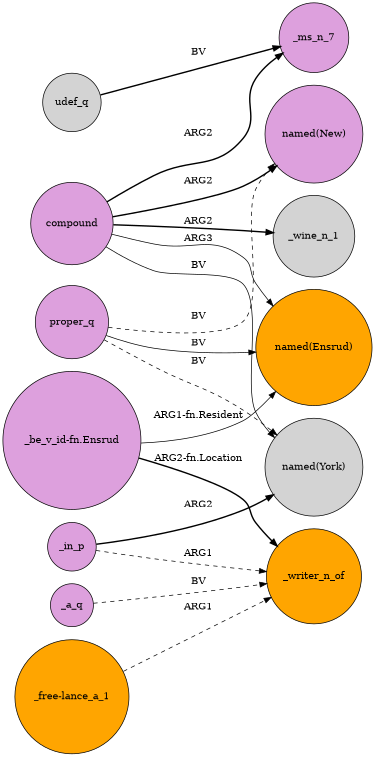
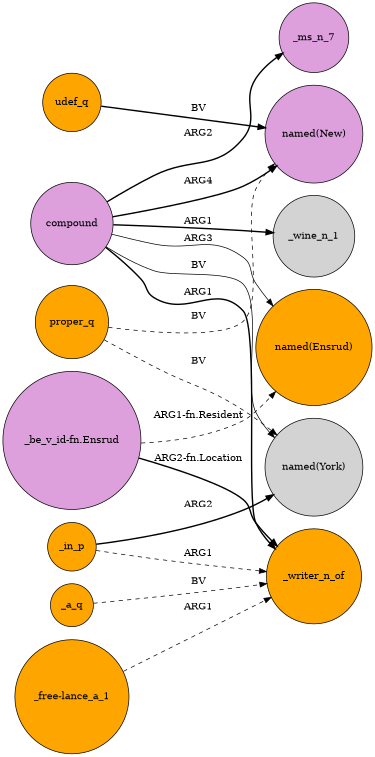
  digraph {
    rankdir=LR
    node [fillcolor=orange shape=circle style=filled]
    edge [style=bold]
    n1 [fillcolor=plum label="_be_v_id-fn.Ensrud"]
    _writer_n_of
    "named(Ensrud)"
    compound [fillcolor=plum]
    n5 [fillcolor=plum label=_ms_n_7]
    _wine_n_1 [fillcolor=lightgrey]
    "named(New)" [fillcolor=plum]
    "named(York)" [fillcolor=lightgrey]
-   udef_q [fillcolor=lightgrey]
-   proper_q [fillcolor=plum]
-   _a_q [fillcolor=plum]
-   _in_p [fillcolor=plum]
+   udef_q
+   proper_q
+   _a_q
+   _in_p
    "_free-lance_a_1"
    n1 -> _writer_n_of [label="ARG2-fn.Location"]
-   n1 -> "named(Ensrud)" [label="ARG1-fn.Resident" style=solid]
+   n1 -> "named(Ensrud)" [label="ARG1-fn.Resident" style=dashed]
+   compound -> _writer_n_of [label=ARG1]
    compound -> "named(Ensrud)" [label=ARG3 style=solid]
    compound -> n5 [label=ARG2]
-   compound -> _wine_n_1 [label=ARG2]
-   compound -> "named(New)" [label=ARG2]
+   compound -> _wine_n_1 [label=ARG1]
+   compound -> "named(New)" [label=ARG4]
    compound -> "named(York)" [label=BV style=solid]
-   udef_q -> n5 [label=BV]
-   proper_q -> "named(Ensrud)" [label=BV style=solid]
+   udef_q -> "named(New)" [label=BV]
    proper_q -> "named(New)" [label=BV style=dashed]
    proper_q -> "named(York)" [label=BV style=dashed]
    _a_q -> _writer_n_of [label=BV style=dashed]
    _in_p -> _writer_n_of [label=ARG1 style=dashed]
    _in_p -> "named(York)" [label=ARG2]
    "_free-lance_a_1" -> _writer_n_of [label=ARG1 style=dashed]
  }
